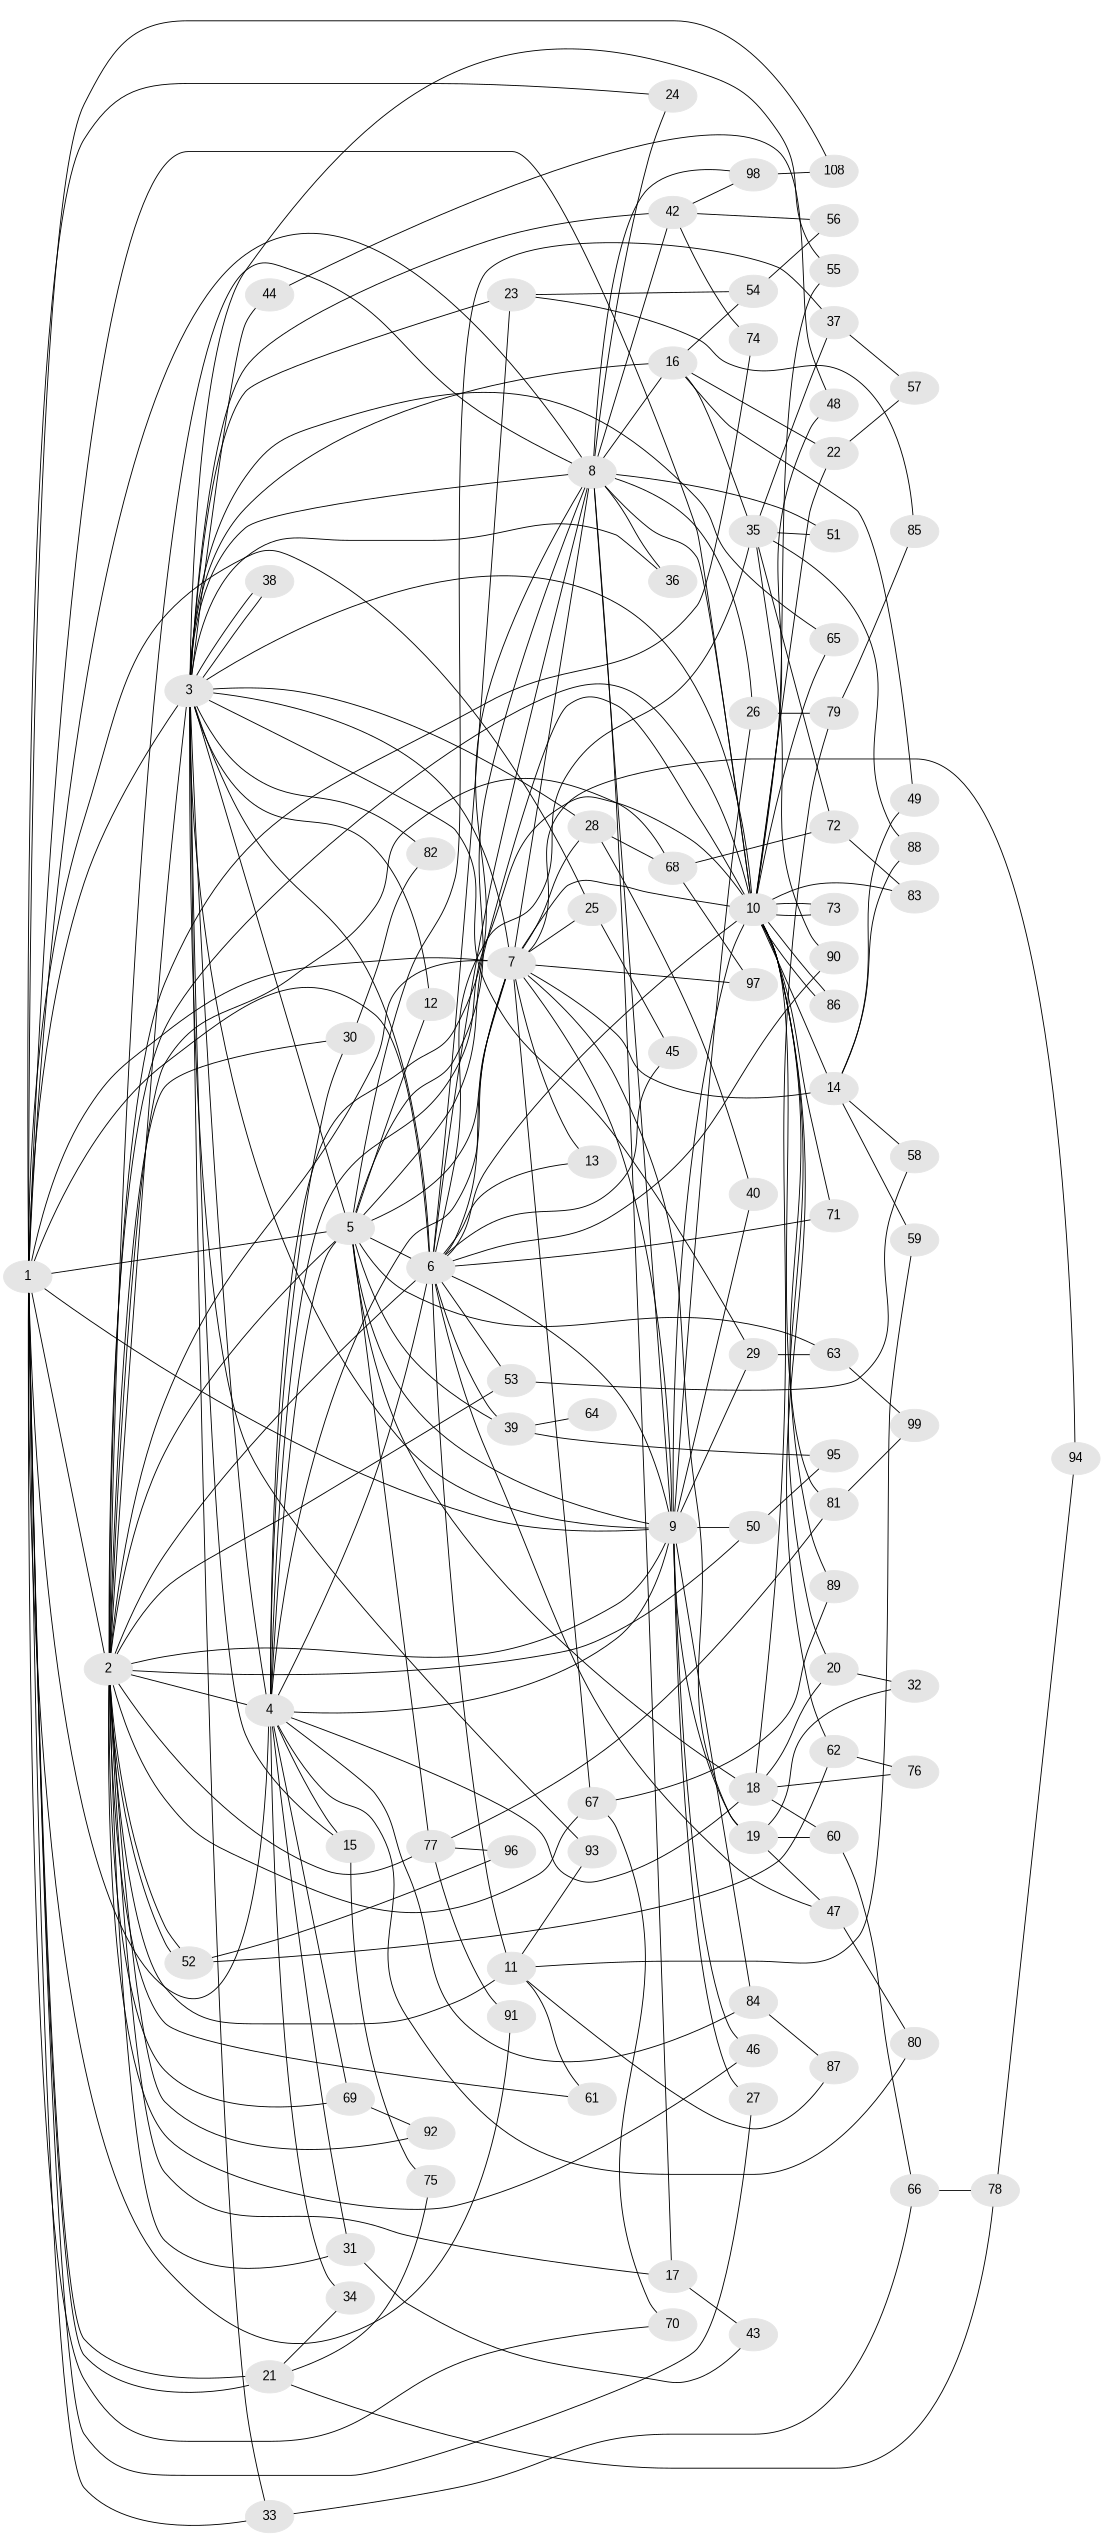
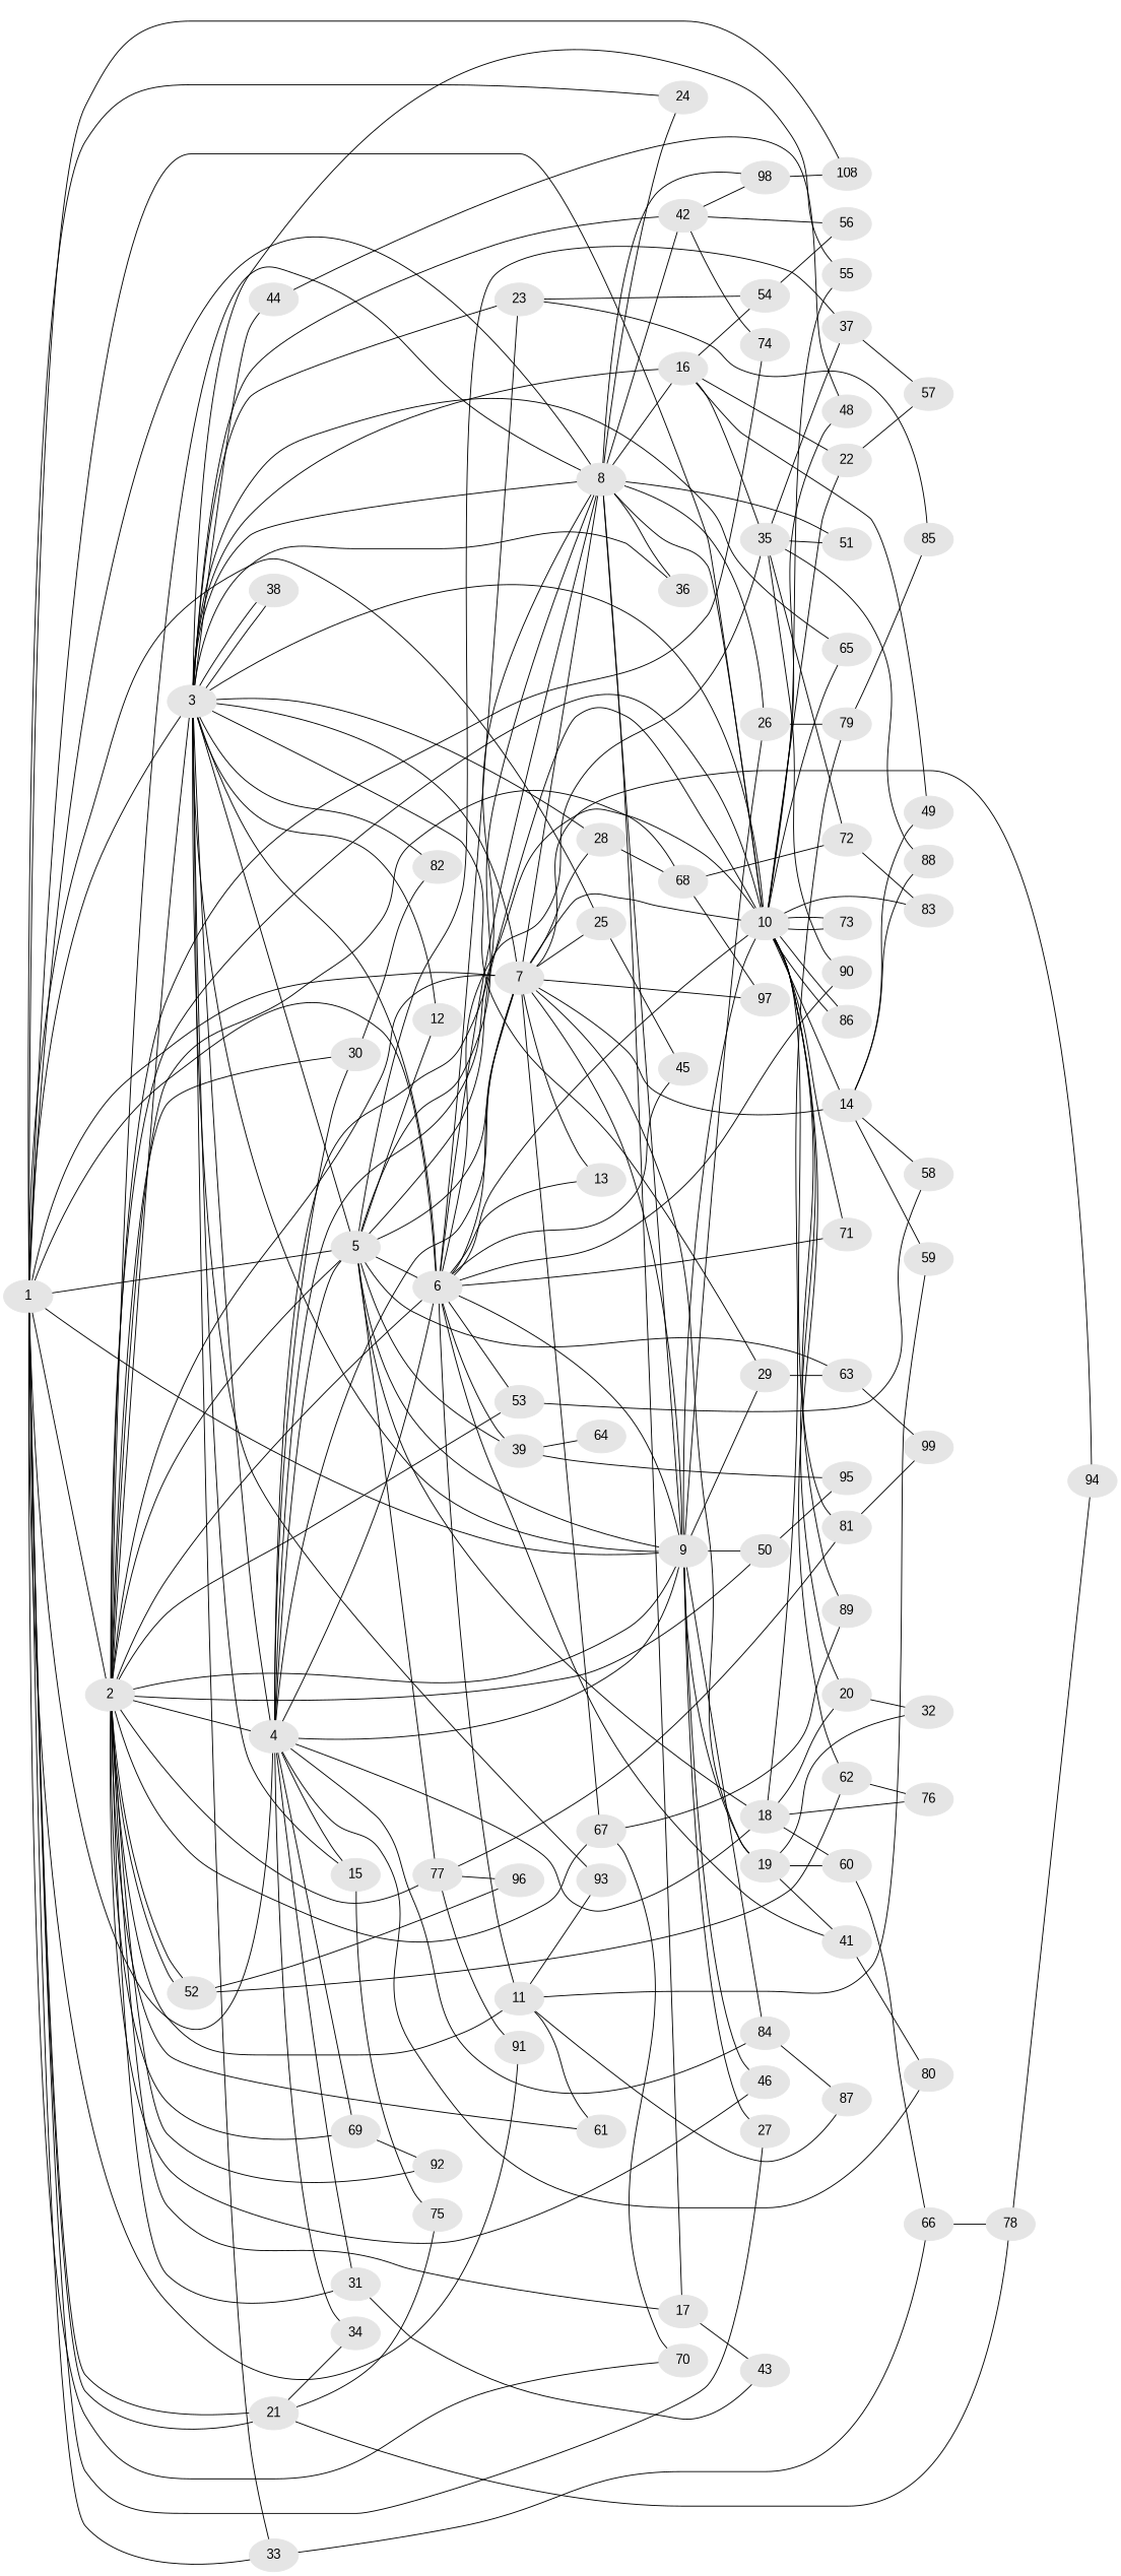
  graph {
    fontname="Liberation Sans"
    rankdir=LR
    node [color=gray90 fontname="Liberation Sans" style=filled]
    edge [fontname="Liberation Sans"]
    1
    2
    3
    4
    5
    6
    7
    8
    9
    10
    21
    24
    25
    27
    33
    70
    91
    n18 [label=108]
    11
    17
    30
    31
    46
    50
    52
    53
    61
    67
    68
    69
    74
    77
    92
    12
    15
    16
    23
    28
    29
    36
    38
    42
    44
    55
    65
    82
    93
    18
    34
    80
    84
    37
    39
    63
    13
    35
    45
-   47
+   47 [label=41]
    71
    90
    14
    19
    94
    97
    26
    51
    98
-   40
    20
    22
    48
    62
    73
    81
    83
    86
    89
    75
    78
    66
    59
    87
    43
    95
    96
    58
    72
    49
    54
    85
    56
    60
    76
    79
    57
    64
    99
    88
    32
    1 -- 2
    1 -- 3
    1 -- 4
    1 -- 5
    1 -- 6
    1 -- 7
    1 -- 8
    1 -- 9
    1 -- 10
    1 -- 21
    1 -- 21
    1 -- 24
    1 -- 25
    1 -- 27
    1 -- 33
    1 -- 70
    1 -- 91
    1 -- n18
    2 -- 3
    2 -- 4
    2 -- 5
    2 -- 6
    2 -- 7
    2 -- 8
    2 -- 9
    2 -- 10
    2 -- 11
    2 -- 17
    2 -- 30
    2 -- 31
    2 -- 46
    2 -- 50
    2 -- 52
    2 -- 52
    2 -- 53
    2 -- 61
    2 -- 67
    2 -- 68
    2 -- 69
    2 -- 74
    2 -- 77
    2 -- 92
    3 -- 4
    3 -- 5
    3 -- 6
    3 -- 7
    3 -- 8
    3 -- 9
    3 -- 10
    3 -- 33
    3 -- 12
    3 -- 15
    3 -- 16
    3 -- 23
    3 -- 28
    3 -- 29
    3 -- 36
    3 -- 38
    3 -- 38
    3 -- 42
    3 -- 44
    3 -- 55
    3 -- 65
    3 -- 82
    3 -- 93
    4 -- 5
    4 -- 6
    4 -- 7
    4 -- 8
    4 -- 9
    4 -- 10
    4 -- 30
    4 -- 31
    4 -- 69
    4 -- 15
    4 -- 18
    4 -- 34
    4 -- 80
    4 -- 84
    5 -- 6
    5 -- 7
    5 -- 8
    5 -- 9
    5 -- 10
    5 -- 77
    5 -- 12
    5 -- 18
    5 -- 37
    5 -- 39
    5 -- 63
    6 -- 7
    6 -- 8
    6 -- 9
    6 -- 10
    6 -- 11
    6 -- 53
    6 -- 23
    6 -- 39
    6 -- 13
    6 -- 35
    6 -- 45
    6 -- 47
    6 -- 71
    6 -- 90
    7 -- 8
    7 -- 9
    7 -- 10
    7 -- 25
    7 -- 67
    7 -- 28
    7 -- 13
    7 -- 14
    7 -- 19
    7 -- 94
    7 -- 97
    8 -- 9
    8 -- 10
    8 -- 24
    8 -- 17
    8 -- 16
    8 -- 36
    8 -- 42
    8 -- 26
    8 -- 51
    8 -- 98
    9 -- 10
    9 -- 27
    9 -- 46
    9 -- 50
    9 -- 29
    9 -- 84
    9 -- 19
    9 -- 26
-   9 -- 40
    10 -- 55
    10 -- 65
    10 -- 71
    10 -- 14
    10 -- 20
    10 -- 22
    10 -- 48
    10 -- 62
    10 -- 73
    10 -- 73
    10 -- 81
    10 -- 83
    10 -- 86
    10 -- 86
    10 -- 89
    21 -- 34
    21 -- 75
    21 -- 78
    25 -- 45
    33 -- 66
    11 -- 61
    11 -- 93
    11 -- 59
    11 -- 87
    17 -- 43
    30 -- 82
    31 -- 43
    50 -- 95
    52 -- 62
    52 -- 96
    53 -- 58
    67 -- 70
    67 -- 89
    68 -- 97
    68 -- 72
    69 -- 92
    77 -- 91
    77 -- 81
    77 -- 96
    15 -- 75
    16 -- 35
    16 -- 22
    16 -- 49
    16 -- 54
    23 -- 54
    23 -- 85
    28 -- 68
-   28 -- 40
    29 -- 63
    42 -- 74
    42 -- 98
    42 -- 56
    44 -- 48
    18 -- 20
    18 -- 60
    18 -- 76
    18 -- 79
    84 -- 87
    37 -- 57
    39 -- 95
    39 -- 64
    63 -- 99
    35 -- 37
    35 -- 90
    35 -- 51
    35 -- 72
    35 -- 88
    47 -- 80
    14 -- 59
    14 -- 58
    14 -- 49
    14 -- 88
    19 -- 47
    19 -- 60
    19 -- 32
    26 -- 79
    98 -- n18
    20 -- 32
    22 -- 57
    62 -- 76
    81 -- 99
    78 -- 94
    66 -- 78
    72 -- 83
    54 -- 56
    60 -- 66
    79 -- 85
  }
